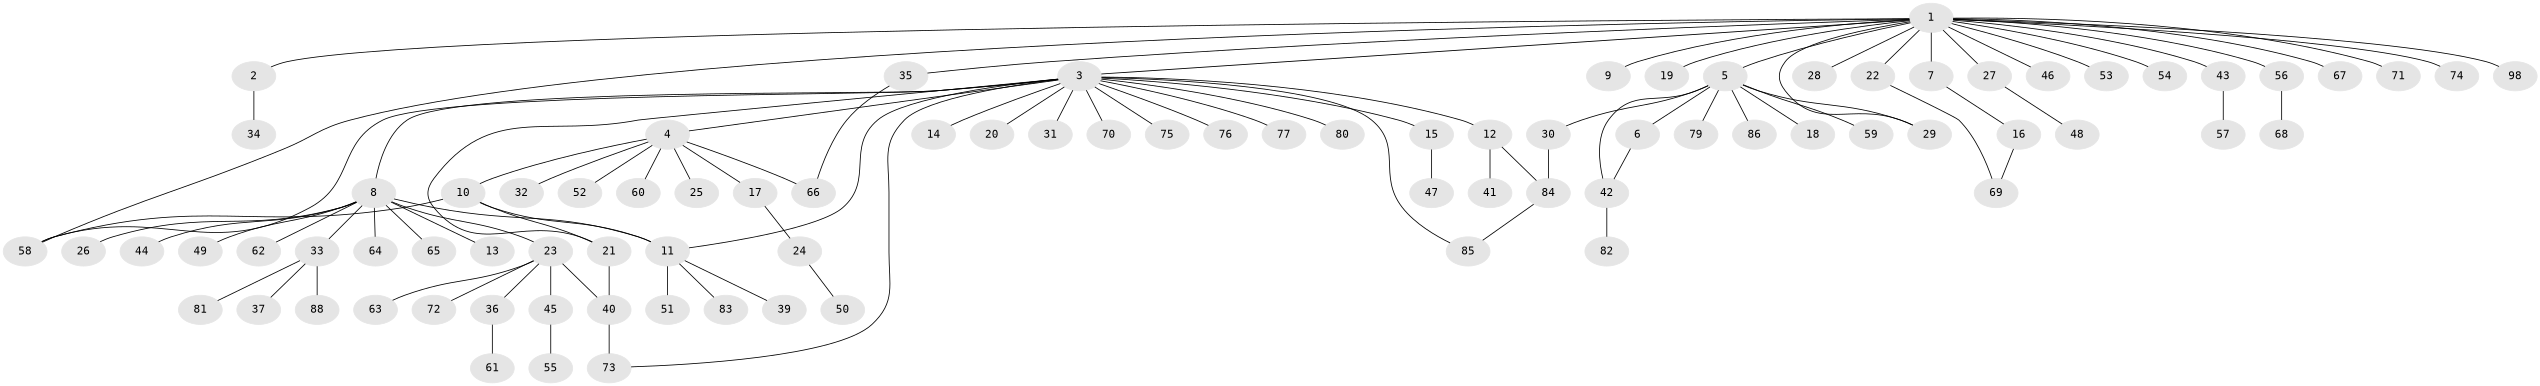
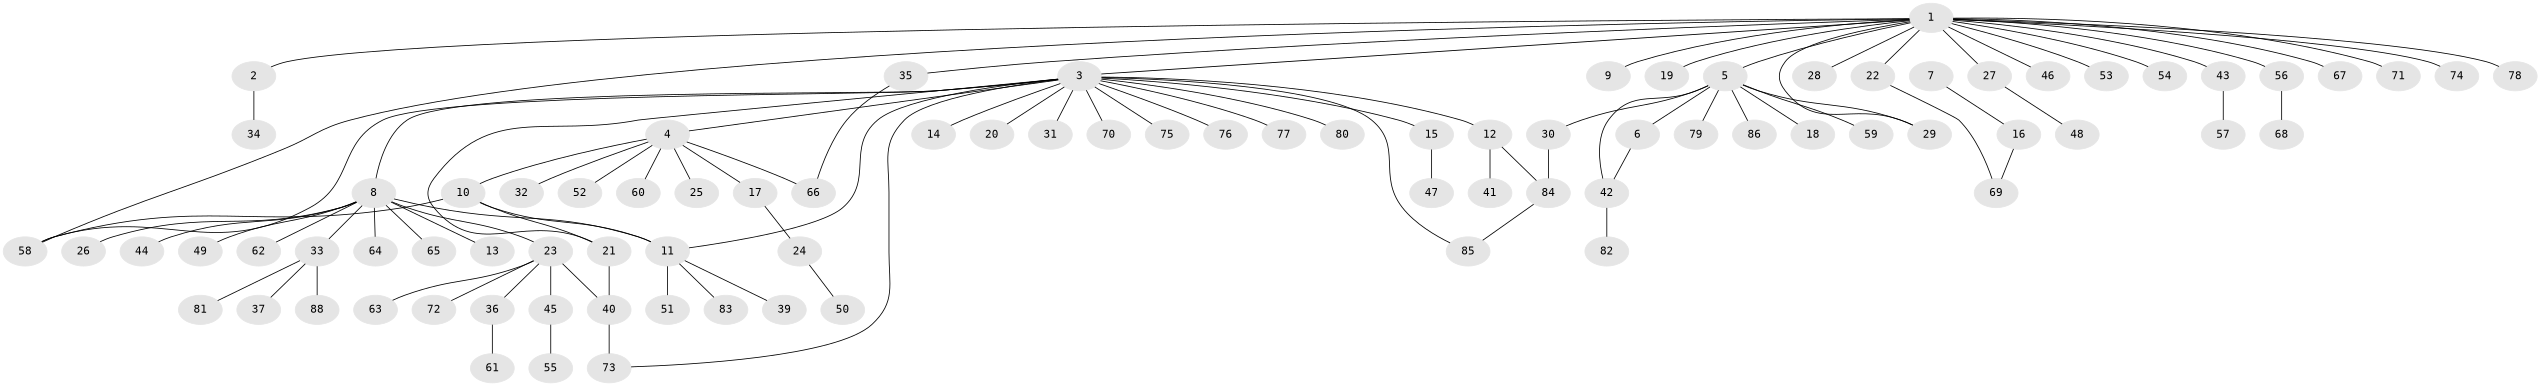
  graph {
    fontname="DejaVu Sans Mono"
    node [color=gray90 fontname="DejaVu Sans Mono" style=filled]
    edge [fontname="DejaVu Sans Mono" weight=1.0]
    1
    2
    3
    5
    7
    9
    19
    22
    27
    28
    29
    35
    43
    46
    53
    54
    56
    58
    67
    71
    74
-   78 [label=98]
+   78
    34
    4
    8
    11
    12
    14
    15
    20
    21
    31
    70
    73
    75
    76
    77
    80
    85
    6
    18
    30
    42
    59
    79
    86
    16
    69
    48
    66
    57
    68
    10
    17
    25
    32
    52
    60
    13
    23
    26
    33
    44
    49
    62
    64
    65
    39
    51
    83
    41
    84
    47
    40
    24
    82
    36
    45
    63
    72
    37
    n82 [label=88]
    81
    50
    61
    55
    1 -- 2
    1 -- 3
    1 -- 5
-   1 -- 7
    1 -- 9
    1 -- 19
    1 -- 22
    1 -- 27
    1 -- 28
    1 -- 29
    1 -- 35
    1 -- 43
    1 -- 46
    1 -- 53
    1 -- 54
    1 -- 56
    1 -- 58
    1 -- 67
    1 -- 71
    1 -- 74
    1 -- 78
    2 -- 34
    3 -- 58
    3 -- 4
    3 -- 8
    3 -- 11
    3 -- 12
    3 -- 14
    3 -- 15
    3 -- 20
    3 -- 21
    3 -- 31
    3 -- 70
    3 -- 73
    3 -- 75
    3 -- 76
    3 -- 77
    3 -- 80
    3 -- 85
    5 -- 29
    5 -- 6
    5 -- 18
    5 -- 30
    5 -- 42
    5 -- 59
    5 -- 79
    5 -- 86
    7 -- 16
    22 -- 69
    27 -- 48
    35 -- 66
    43 -- 57
    56 -- 68
    4 -- 66
    4 -- 10
    4 -- 17
    4 -- 25
    4 -- 32
    4 -- 52
    4 -- 60
    8 -- 11
    8 -- 13
    8 -- 23
    8 -- 26
    8 -- 33
    8 -- 44
    8 -- 49
    8 -- 62
    8 -- 64
    8 -- 65
    11 -- 39
    11 -- 51
    11 -- 83
    12 -- 41
    12 -- 84
    15 -- 47
    21 -- 40
    6 -- 42
    30 -- 84
    42 -- 82
    16 -- 69
    10 -- 58
    10 -- 11 [weight=2.0]
    10 -- 21
    17 -- 24
    23 -- 40
    23 -- 36
    23 -- 45
    23 -- 63
    23 -- 72
    33 -- 37
    33 -- n82
    33 -- 81
    84 -- 85
    40 -- 73
    24 -- 50
    36 -- 61
    45 -- 55
  }
